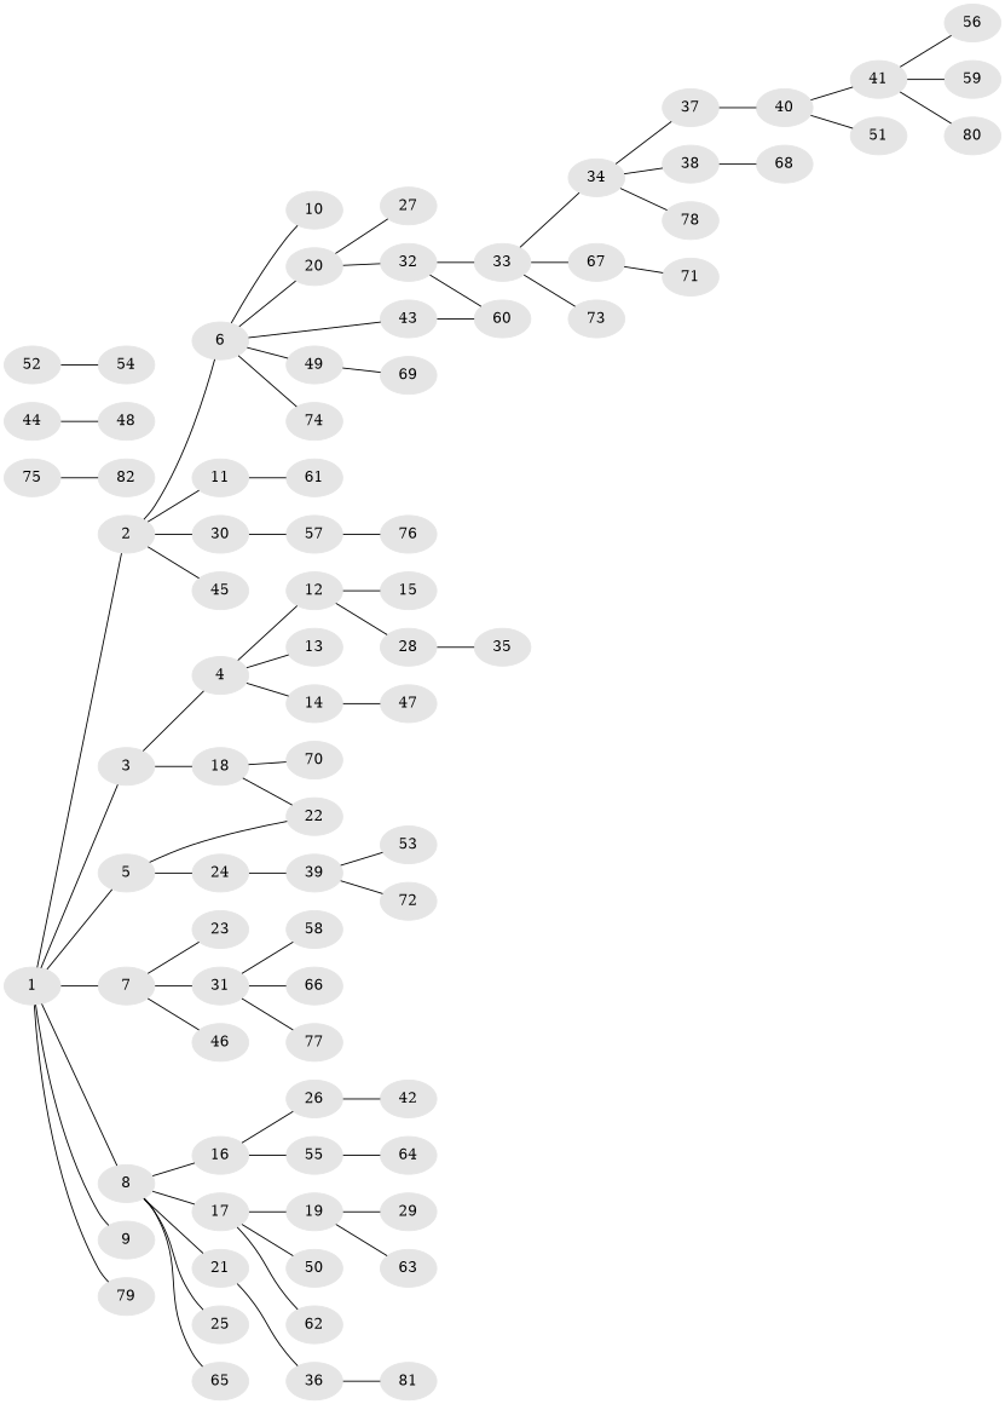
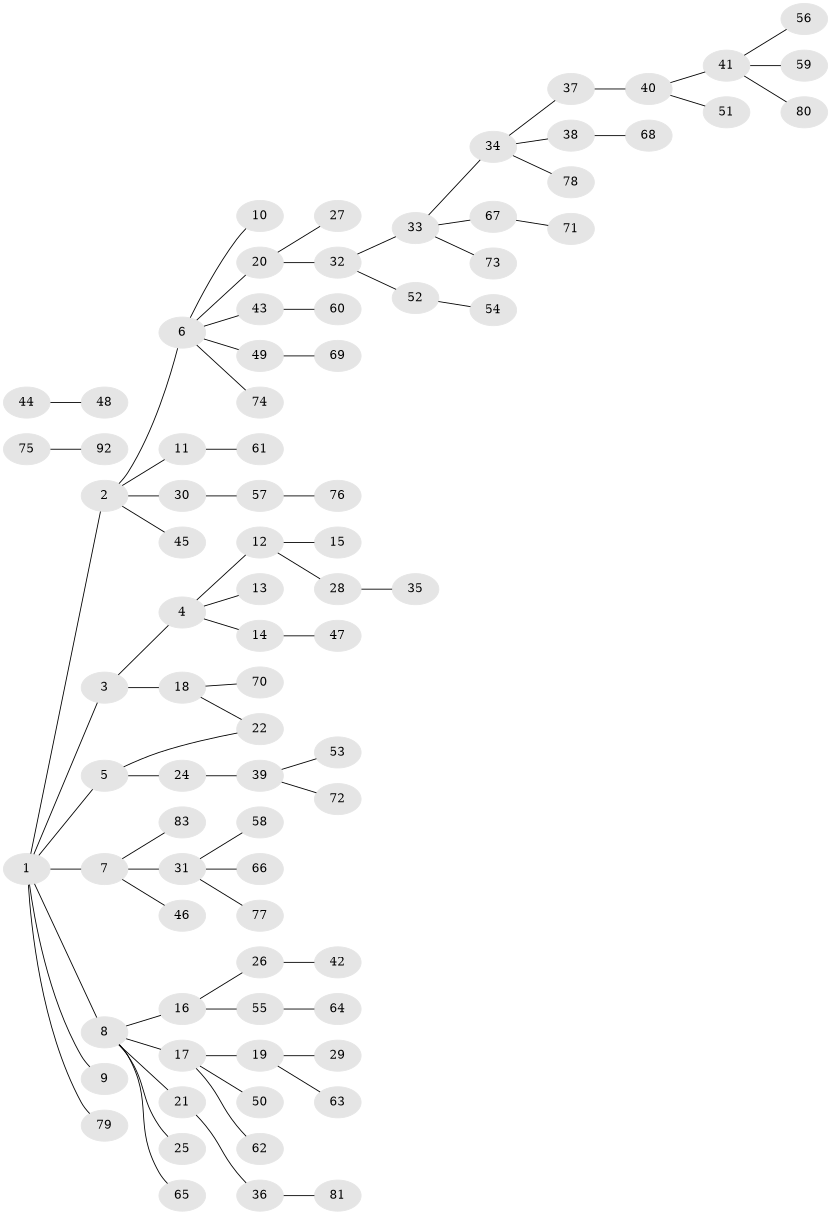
  graph {
    rankdir=LR
    node [color=gray90 style=filled]
    1
    2
    3
    5
    7
    8
    9
    79
    6
    11
    30
    45
    4
    18
    22
    24
-   23
+   23 [label=83]
    31
    46
    16
    17
    21
    25
    65
    10
    20
    43
    49
    74
    61
    57
    12
    13
    14
    70
    15
    28
    47
    39
    27
    32
    60
    69
    58
    66
    77
    26
    55
    19
    50
    62
    36
    35
    42
    64
    29
    63
    75
-   82
+   82 [label=92]
    44
    48
    33
    52
    81
    53
    72
    76
    34
    67
    73
    54
    37
    38
    78
    71
    40
    68
    41
    51
    56
    59
    80
    1 -- 2
    1 -- 3
    1 -- 5
    1 -- 7
    1 -- 8
    1 -- 9
    1 -- 79
    2 -- 6
    2 -- 11
    2 -- 30
    2 -- 45
    3 -- 4
    3 -- 18
    5 -- 22
    5 -- 24
    7 -- 23
    7 -- 31
    7 -- 46
    8 -- 16
    8 -- 17
    8 -- 21
    8 -- 25
    8 -- 65
    6 -- 10
    6 -- 20
    6 -- 43
    6 -- 49
    6 -- 74
    11 -- 61
    30 -- 57
    4 -- 12
    4 -- 13
    4 -- 14
    18 -- 22
    18 -- 70
    24 -- 39
    31 -- 58
    31 -- 66
    31 -- 77
    16 -- 26
    16 -- 55
    17 -- 19
    17 -- 50
    17 -- 62
    21 -- 36
    20 -- 27
    20 -- 32
    43 -- 60
    49 -- 69
    57 -- 76
    12 -- 15
    12 -- 28
    14 -- 47
    28 -- 35
    39 -- 53
    39 -- 72
    32 -- 33
-   32 -- 60
+   32 -- 52
    26 -- 42
    55 -- 64
    19 -- 29
    19 -- 63
    36 -- 81
    75 -- 82
    44 -- 48
    33 -- 34
    33 -- 67
    33 -- 73
    52 -- 54
    34 -- 37
    34 -- 38
    34 -- 78
    67 -- 71
    37 -- 40
    38 -- 68
    40 -- 41
    40 -- 51
    41 -- 56
    41 -- 59
    41 -- 80
  }
